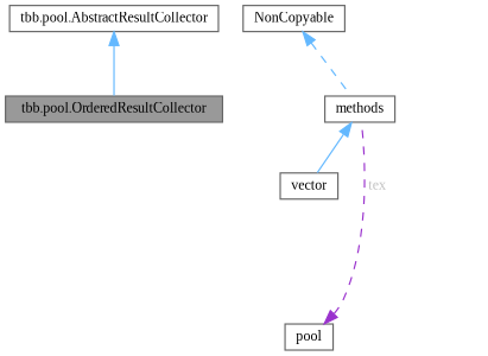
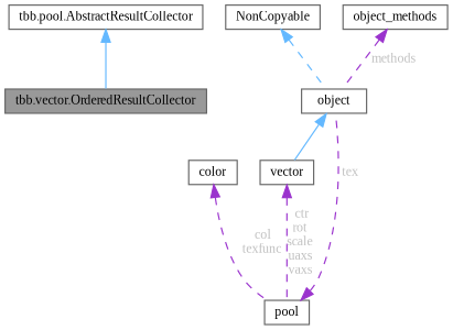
  digraph {
    fontname="Liberation Serif"
    node [color=gray40 fillcolor=white fontname="Liberation Serif" fontsize=10 shape=box style=filled]
    edge [color=darkorchid3 dir=back fontname="Liberation Serif" fontsize=10 labelfontname=Helvetica labelfontsize=10 style=dashed fontcolor=grey]
-   n1 [fillcolor=grey60 fontcolor=black height=0.2 label="tbb.pool.OrderedResultCollector" width=0.4]
+   n1 [fillcolor=grey60 fontcolor=black height=0.2 label="tbb.vector.OrderedResultCollector" width=0.4]
    n2 [height=0.2 label="tbb.pool.AbstractResultCollector" width=0.4]
-   n3 [height=0.2 label=methods width=0.4]
+   n3 [height=0.2 label=object width=0.4]
    n4 [height=0.2 label=vector width=0.4]
    n5 [height=0.2 label=NonCopyable width=0.4]
+   n6 [height=0.2 label=object_methods width=0.4]
    n7 [height=0.2 label=pool width=0.4]
+   n8 [height=0.2 label=color width=0.4]
    n2 -> n1 [color=steelblue1 style=solid fontcolor=""]
    n3 -> n4 [color=steelblue1 style=solid fontcolor=""]
+   n4 -> n7 [label=" ctr\nrot\nscale\nuaxs\nvaxs"]
    n5 -> n3 [color=steelblue1 fontcolor=""]
+   n6 -> n3 [label=" methods"]
    n7 -> n3 [label=" tex"]
+   n8 -> n7 [label=" col\ntexfunc"]
  }
